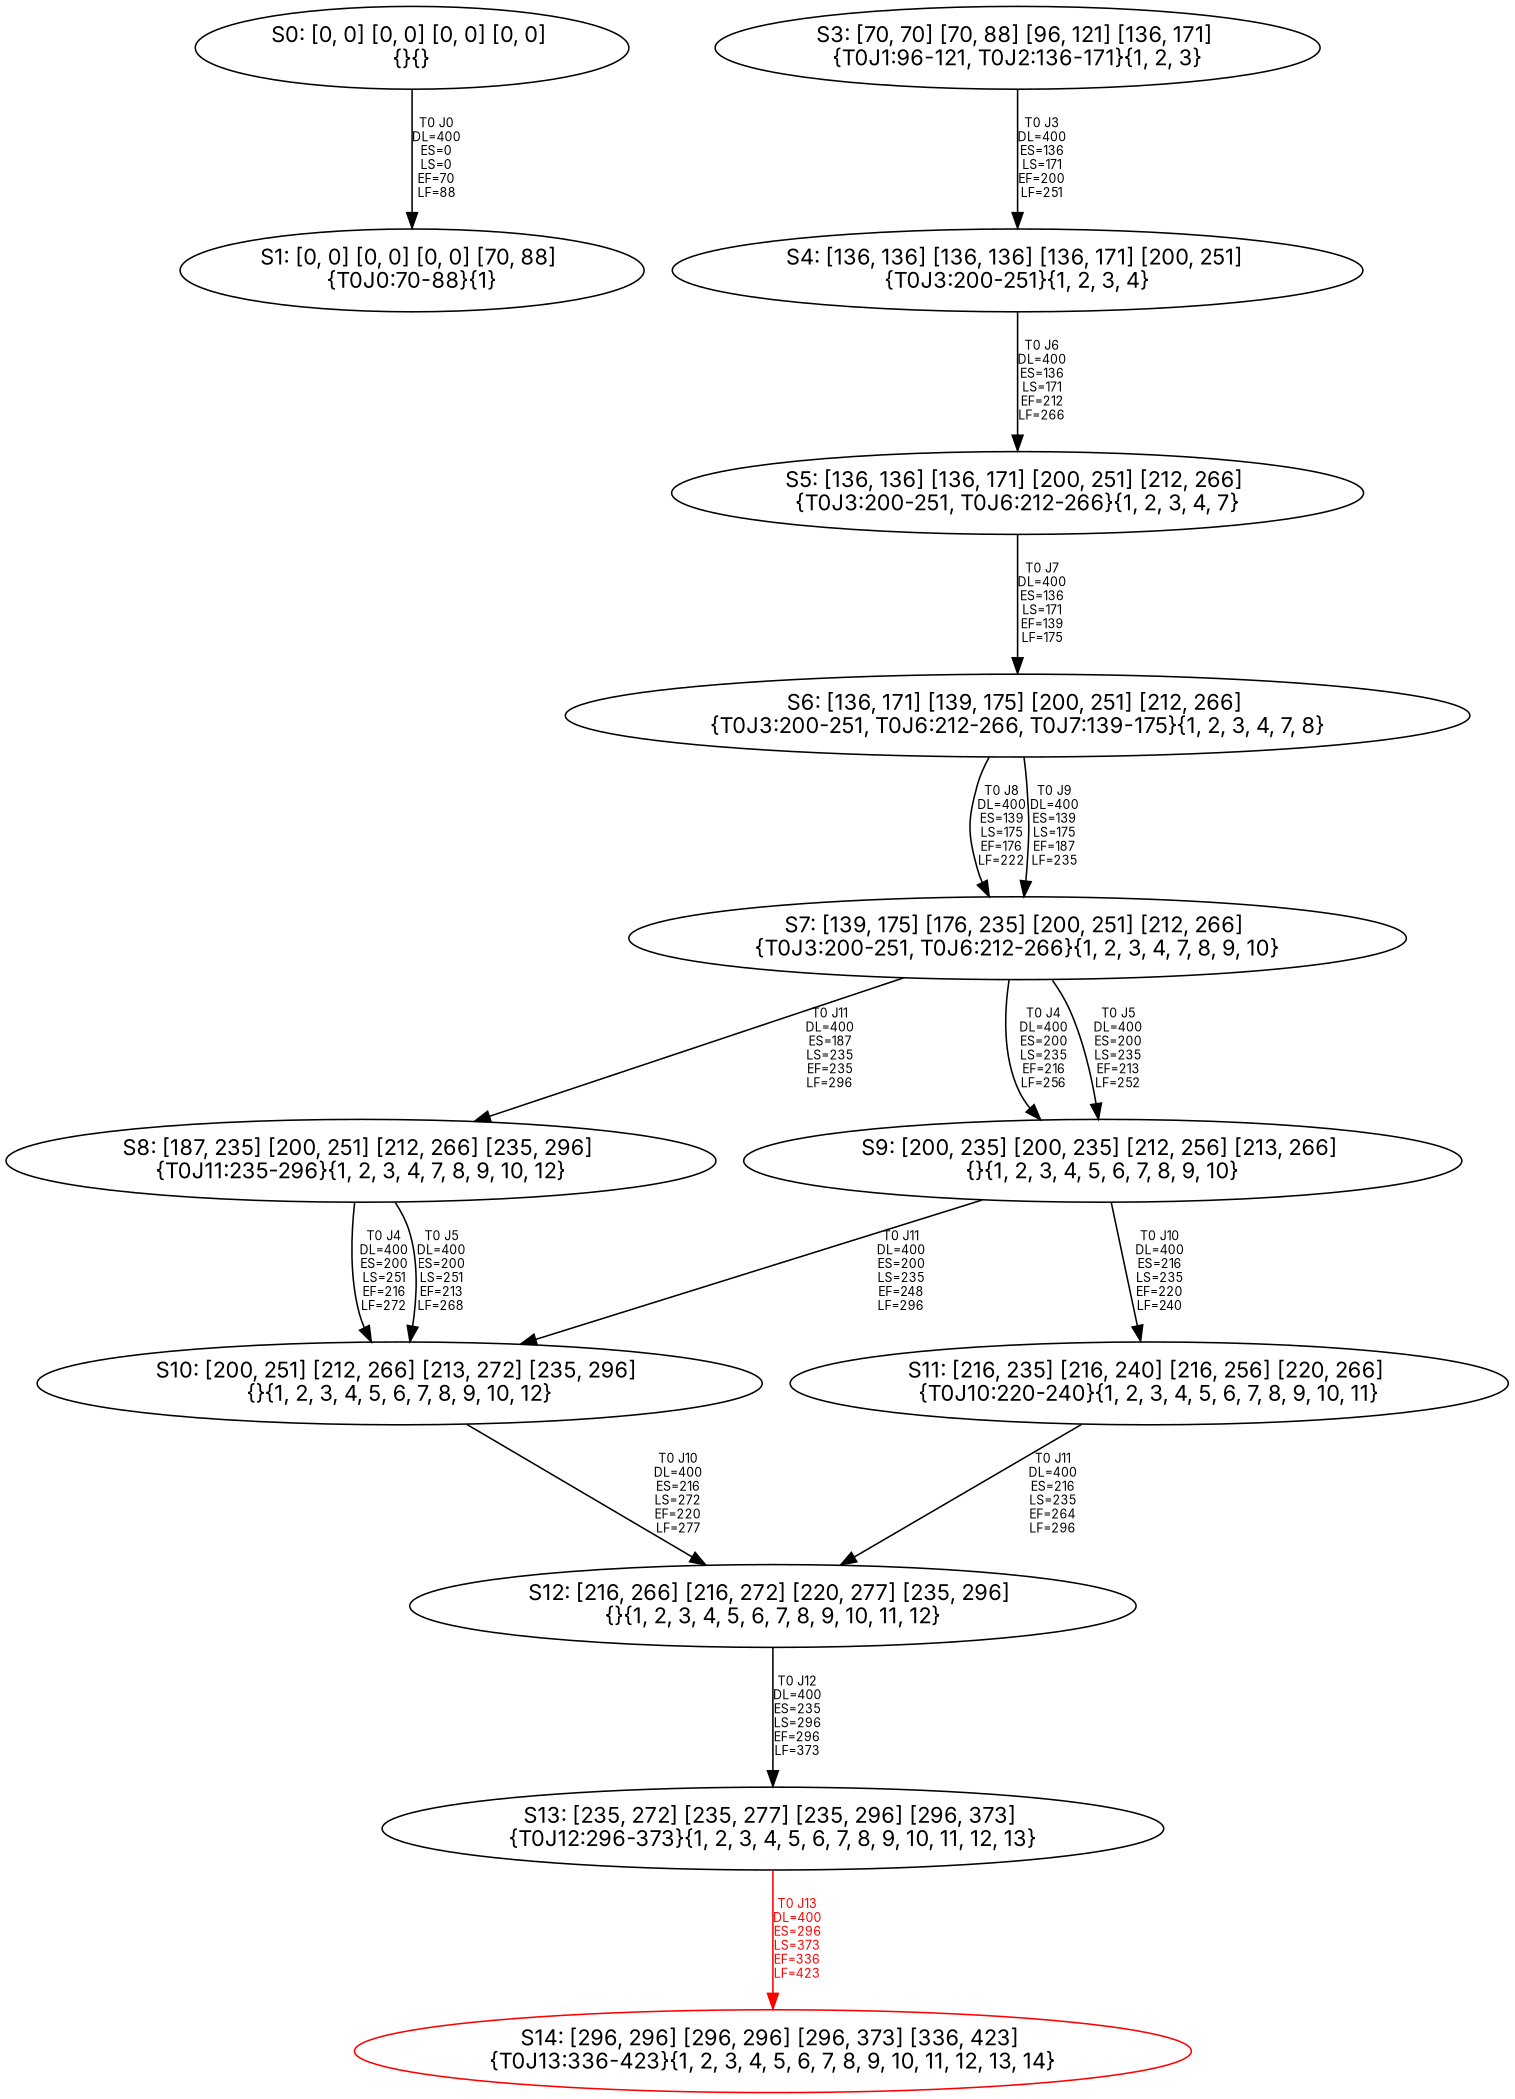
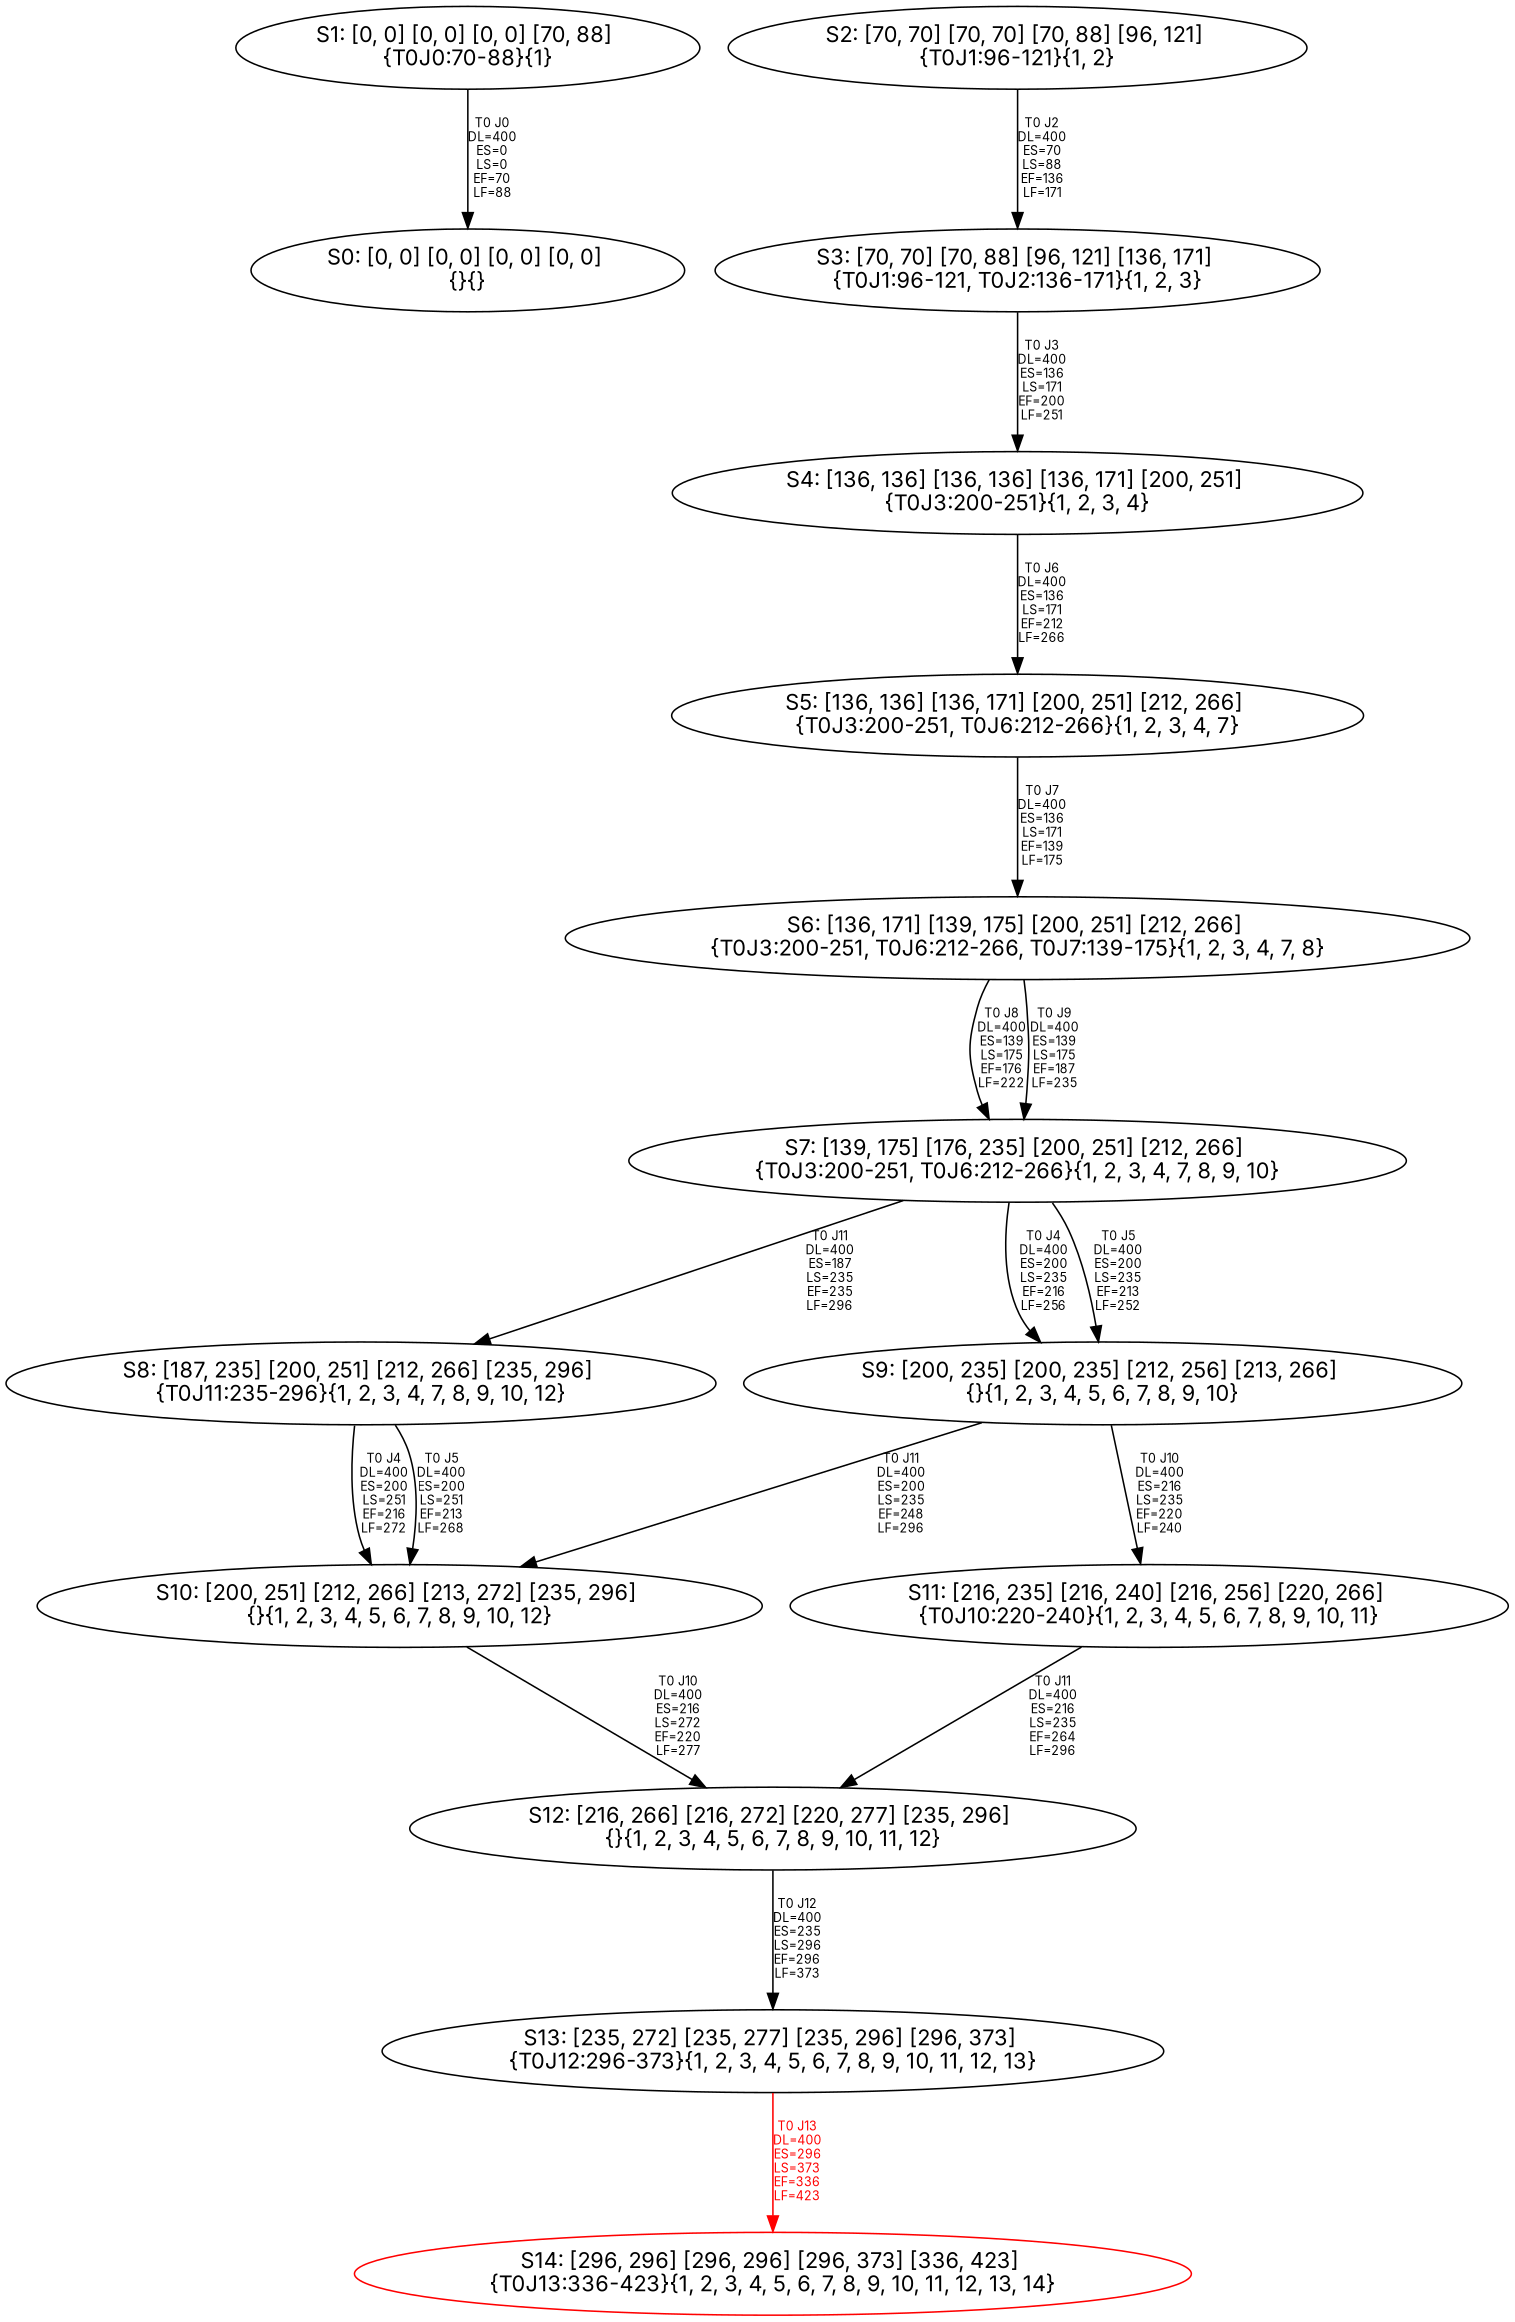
  digraph {
    fontname=Inter
    node [fontname=Inter]
    edge [fontname=Inter fontsize=8]
    n1 [label="S0: [0, 0] [0, 0] [0, 0] [0, 0] \n{}{}"]
    n2 [label="S1: [0, 0] [0, 0] [0, 0] [70, 88] \n{T0J0:70-88}{1}"]
+   n3 [label="S2: [70, 70] [70, 70] [70, 88] [96, 121] \n{T0J1:96-121}{1, 2}"]
    n4 [label="S3: [70, 70] [70, 88] [96, 121] [136, 171] \n{T0J1:96-121, T0J2:136-171}{1, 2, 3}"]
    n5 [label="S4: [136, 136] [136, 136] [136, 171] [200, 251] \n{T0J3:200-251}{1, 2, 3, 4}"]
    n6 [label="S5: [136, 136] [136, 171] [200, 251] [212, 266] \n{T0J3:200-251, T0J6:212-266}{1, 2, 3, 4, 7}"]
    n7 [label="S6: [136, 171] [139, 175] [200, 251] [212, 266] \n{T0J3:200-251, T0J6:212-266, T0J7:139-175}{1, 2, 3, 4, 7, 8}"]
    n8 [label="S7: [139, 175] [176, 235] [200, 251] [212, 266] \n{T0J3:200-251, T0J6:212-266}{1, 2, 3, 4, 7, 8, 9, 10}"]
    n9 [label="S8: [187, 235] [200, 251] [212, 266] [235, 296] \n{T0J11:235-296}{1, 2, 3, 4, 7, 8, 9, 10, 12}"]
    n10 [label="S9: [200, 235] [200, 235] [212, 256] [213, 266] \n{}{1, 2, 3, 4, 5, 6, 7, 8, 9, 10}"]
    n11 [label="S10: [200, 251] [212, 266] [213, 272] [235, 296] \n{}{1, 2, 3, 4, 5, 6, 7, 8, 9, 10, 12}"]
    n12 [label="S11: [216, 235] [216, 240] [216, 256] [220, 266] \n{T0J10:220-240}{1, 2, 3, 4, 5, 6, 7, 8, 9, 10, 11}"]
    n13 [label="S12: [216, 266] [216, 272] [220, 277] [235, 296] \n{}{1, 2, 3, 4, 5, 6, 7, 8, 9, 10, 11, 12}"]
    n14 [label="S13: [235, 272] [235, 277] [235, 296] [296, 373] \n{T0J12:296-373}{1, 2, 3, 4, 5, 6, 7, 8, 9, 10, 11, 12, 13}"]
    n15 [color=Red label="S14: [296, 296] [296, 296] [296, 373] [336, 423] \n{T0J13:336-423}{1, 2, 3, 4, 5, 6, 7, 8, 9, 10, 11, 12, 13, 14}"]
-   n1 -> n2 [label="T0 J0\nDL=400\nES=0\nLS=0\nEF=70\nLF=88"]
+   n2 -> n1 [label="T0 J0\nDL=400\nES=0\nLS=0\nEF=70\nLF=88"]
+   n3 -> n4 [label="T0 J2\nDL=400\nES=70\nLS=88\nEF=136\nLF=171"]
    n4 -> n5 [label="T0 J3\nDL=400\nES=136\nLS=171\nEF=200\nLF=251"]
    n5 -> n6 [label="T0 J6\nDL=400\nES=136\nLS=171\nEF=212\nLF=266"]
    n6 -> n7 [label="T0 J7\nDL=400\nES=136\nLS=171\nEF=139\nLF=175"]
    n7 -> n8 [label="T0 J8\nDL=400\nES=139\nLS=175\nEF=176\nLF=222"]
    n7 -> n8 [label="T0 J9\nDL=400\nES=139\nLS=175\nEF=187\nLF=235"]
    n8 -> n9 [label="T0 J11\nDL=400\nES=187\nLS=235\nEF=235\nLF=296"]
    n8 -> n10 [label="T0 J4\nDL=400\nES=200\nLS=235\nEF=216\nLF=256"]
    n8 -> n10 [label="T0 J5\nDL=400\nES=200\nLS=235\nEF=213\nLF=252"]
    n9 -> n11 [label="T0 J4\nDL=400\nES=200\nLS=251\nEF=216\nLF=272"]
    n9 -> n11 [label="T0 J5\nDL=400\nES=200\nLS=251\nEF=213\nLF=268"]
    n10 -> n11 [label="T0 J11\nDL=400\nES=200\nLS=235\nEF=248\nLF=296"]
    n10 -> n12 [label="T0 J10\nDL=400\nES=216\nLS=235\nEF=220\nLF=240"]
    n11 -> n13 [label="T0 J10\nDL=400\nES=216\nLS=272\nEF=220\nLF=277"]
    n12 -> n13 [label="T0 J11\nDL=400\nES=216\nLS=235\nEF=264\nLF=296"]
    n13 -> n14 [label="T0 J12\nDL=400\nES=235\nLS=296\nEF=296\nLF=373"]
    n14 -> n15 [color=Red fontcolor=Red label="T0 J13\nDL=400\nES=296\nLS=373\nEF=336\nLF=423"]
  }
